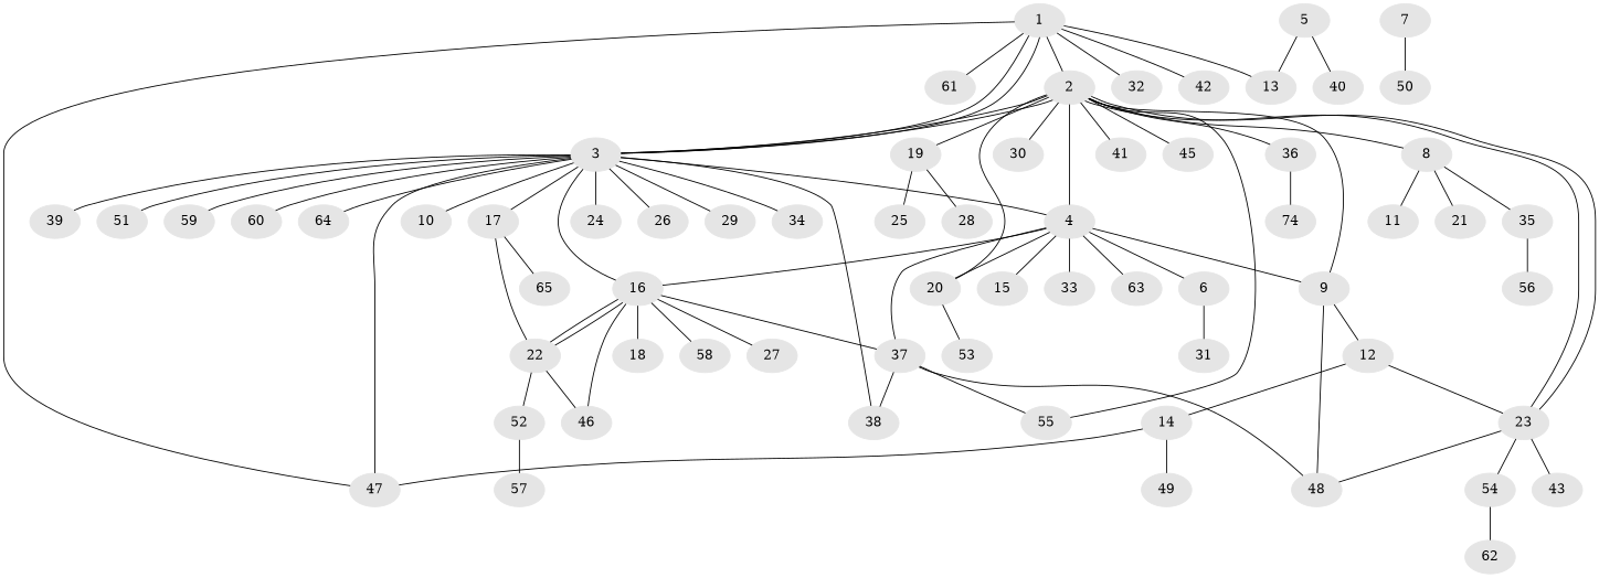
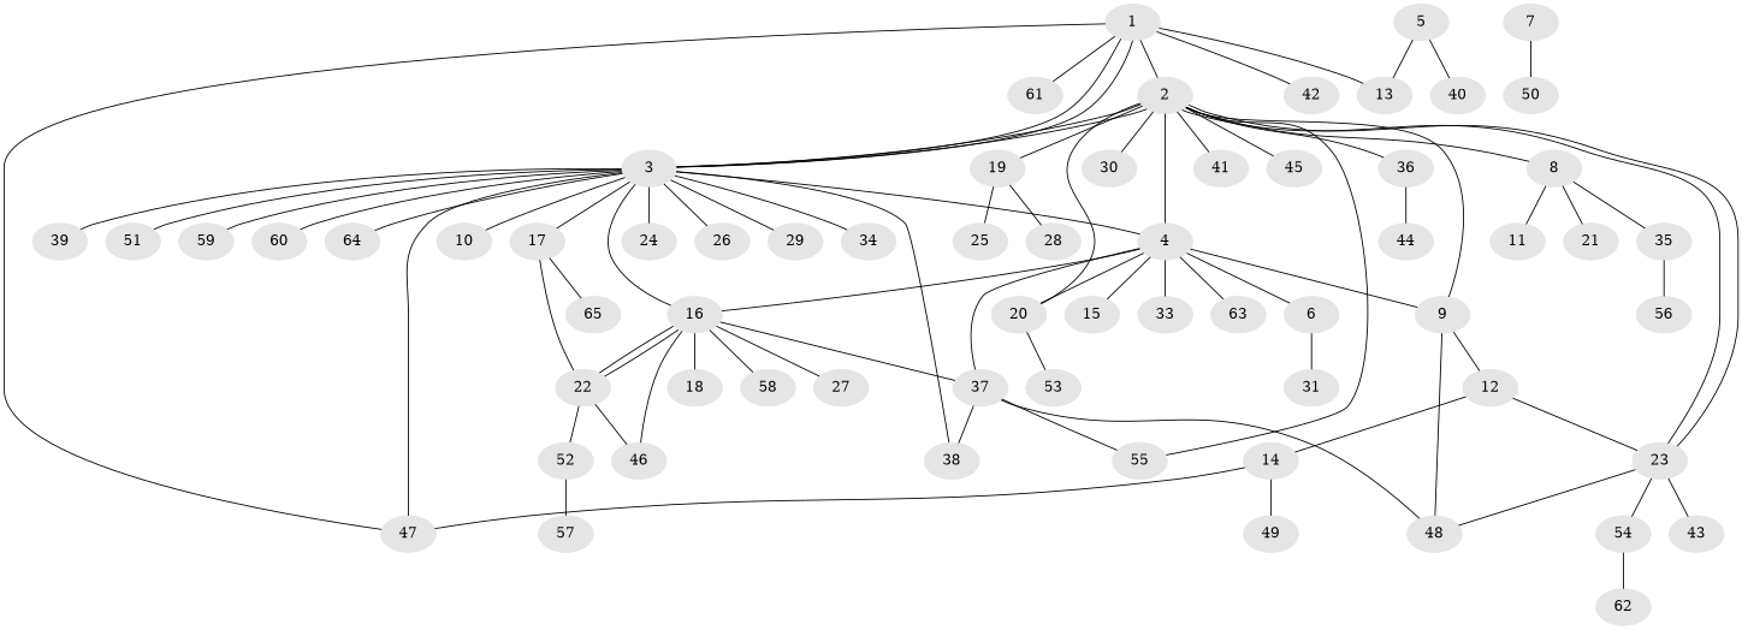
  graph {
    node [color=gray90 style=filled]
    1
    2
    3
-   32
    42
    47
    61
    13
    4
    8
    9
    19
    20
    23
    30
    36
    41
    45
    55
    10
    16
    17
    24
    26
    29
    34
    38
    39
    51
    59
    60
    64
    5
    40
    6
    15
    33
    37
    63
    7
    50
    11
    21
    35
    48
    12
    25
    28
    53
    43
    54
-   44 [label=74]
+   44
    18
    22
    27
    46
    58
    65
    31
    56
    14
    49
    52
    57
    62
    1 -- 2
    1 -- 3
    1 -- 3
-   1 -- 32
    1 -- 42
    1 -- 47
    1 -- 61
    1 -- 13
    2 -- 3
    2 -- 3
    2 -- 4
    2 -- 8
    2 -- 9
    2 -- 19
    2 -- 20
    2 -- 23
    2 -- 23
    2 -- 30
    2 -- 36
    2 -- 41
    2 -- 45
    2 -- 55
    3 -- 47
    3 -- 4
    3 -- 10
    3 -- 16
    3 -- 17
    3 -- 24
    3 -- 26
    3 -- 29
    3 -- 34
    3 -- 38
    3 -- 39
    3 -- 51
    3 -- 59
    3 -- 60
    3 -- 64
    4 -- 9
    4 -- 20
    4 -- 16
    4 -- 6
    4 -- 15
    4 -- 33
    4 -- 37
    4 -- 63
    8 -- 11
    8 -- 21
    8 -- 35
    9 -- 48
    9 -- 12
    19 -- 25
    19 -- 28
    20 -- 53
    23 -- 48
    23 -- 43
    23 -- 54
    36 -- 44
    16 -- 37
    16 -- 18
    16 -- 22
    16 -- 22
    16 -- 27
    16 -- 46
    16 -- 58
    17 -- 22
    17 -- 65
    5 -- 13
    5 -- 40
    6 -- 31
    37 -- 55
    37 -- 38
    37 -- 48
    7 -- 50
    35 -- 56
    12 -- 23
    12 -- 14
    54 -- 62
    22 -- 46
    22 -- 52
    14 -- 47
    14 -- 49
    52 -- 57
  }
